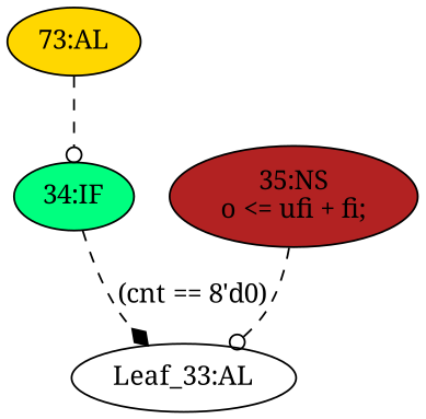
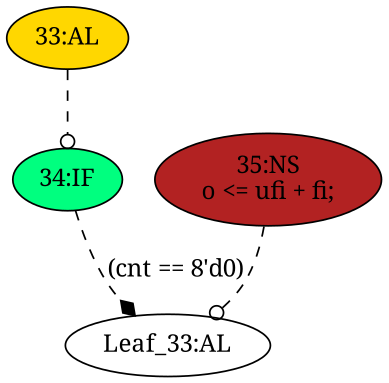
  strict digraph {
    fontname="Noto Serif"
    node [fontname="Noto Serif" statements="[]" style=filled]
    edge [arrowhead=odot cond="[]" fontname="Noto Serif" lineno=None style=dashed]
    n1 [def_var="['o']" label="Leaf_33:AL" statements="" style=""]
    n2 [ast="<pyverilog.vparser.ast.IfStatement object at 0x7fba4147bc90>" fillcolor=springgreen label="34:IF" typ=IfStatement]
    n3 [ast="<pyverilog.vparser.ast.NonblockingSubstitution object at 0x7fba4147be10>" fillcolor=firebrick label="35:NS\no <= ufi + fi;" statements="[<pyverilog.vparser.ast.NonblockingSubstitution object at 0x7fba4147be10>]" typ=NonblockingSubstitution]
-   n4 [ast="<pyverilog.vparser.ast.Always object at 0x7fba411ff150>" clk_sens=True fillcolor=gold label="73:AL" sens="['clk_i']" typ=Always use_var="['ufi', 'cnt', 'fi']"]
+   n4 [ast="<pyverilog.vparser.ast.Always object at 0x7fba411ff150>" clk_sens=True fillcolor=gold label="33:AL" sens="['clk_i']" typ=Always use_var="['ufi', 'cnt', 'fi']"]
    n2 -> n1 [arrowhead=diamond cond="['cnt']" label="(cnt == 8'd0)" lineno=34]
    n3 -> n1
    n4 -> n2
  }
